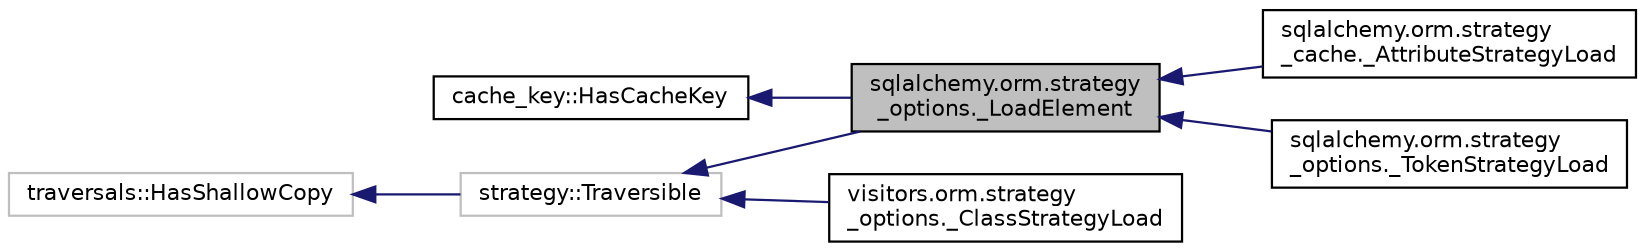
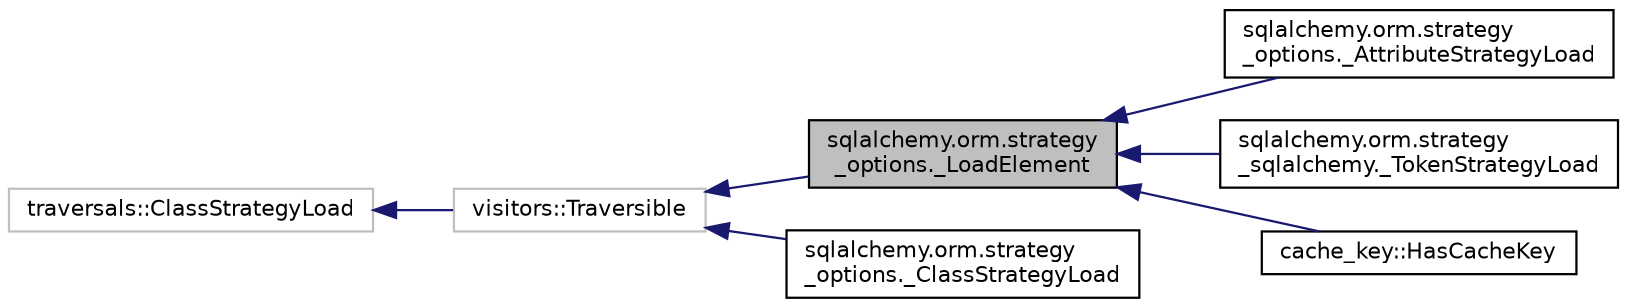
  digraph {
    rankdir=LR
    node [color=black fillcolor=white fontname=Helvetica fontsize=10 shape=record style=filled]
    edge [color=midnightblue dir=back fontname=Helvetica fontsize=10 labelfontname=Helvetica labelfontsize=10 style=solid]
    n1 [fillcolor=grey75 fontcolor=black height=0.2 label="sqlalchemy.orm.strategy\l_options._LoadElement" width=0.4]
-   n2 [height=0.2 label="sqlalchemy.orm.strategy\l_cache._AttributeStrategyLoad" width=0.4]
-   n3 [height=0.2 label="sqlalchemy.orm.strategy\l_options._TokenStrategyLoad" width=0.4]
-   n4 [height=0.2 label="visitors.orm.strategy\l_options._ClassStrategyLoad" width=0.4]
+   n2 [height=0.2 label="sqlalchemy.orm.strategy\l_options._AttributeStrategyLoad" width=0.4]
+   n3 [height=0.2 label="sqlalchemy.orm.strategy\l_sqlalchemy._TokenStrategyLoad" width=0.4]
+   n4 [height=0.2 label="sqlalchemy.orm.strategy\l_options._ClassStrategyLoad" width=0.4]
    n5 [height=0.2 label="cache_key::HasCacheKey" width=0.4]
-   n6 [color=grey75 height=0.2 label="traversals::HasShallowCopy" width=0.4]
-   n7 [color=grey75 height=0.2 label="strategy::Traversible" width=0.4]
+   n6 [color=grey75 height=0.2 label="traversals::ClassStrategyLoad" width=0.4]
+   n7 [color=grey75 height=0.2 label="visitors::Traversible" width=0.4]
    n1 -> n2
    n1 -> n3
-   n5 -> n1
+   n1 -> n5
    n6 -> n7
    n7 -> n1
    n7 -> n4
  }
